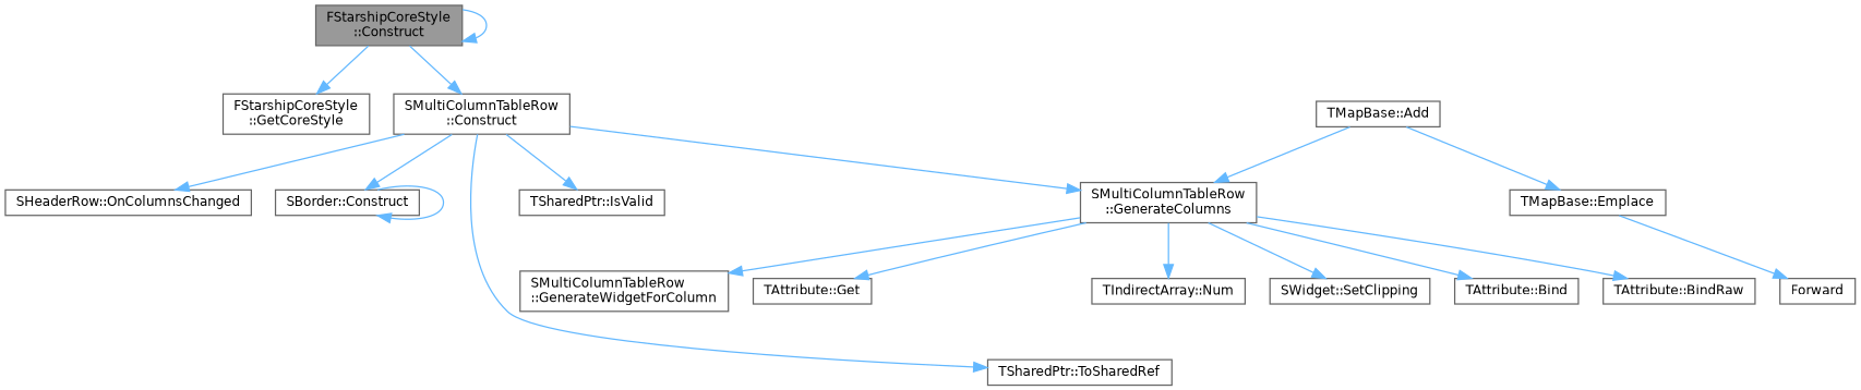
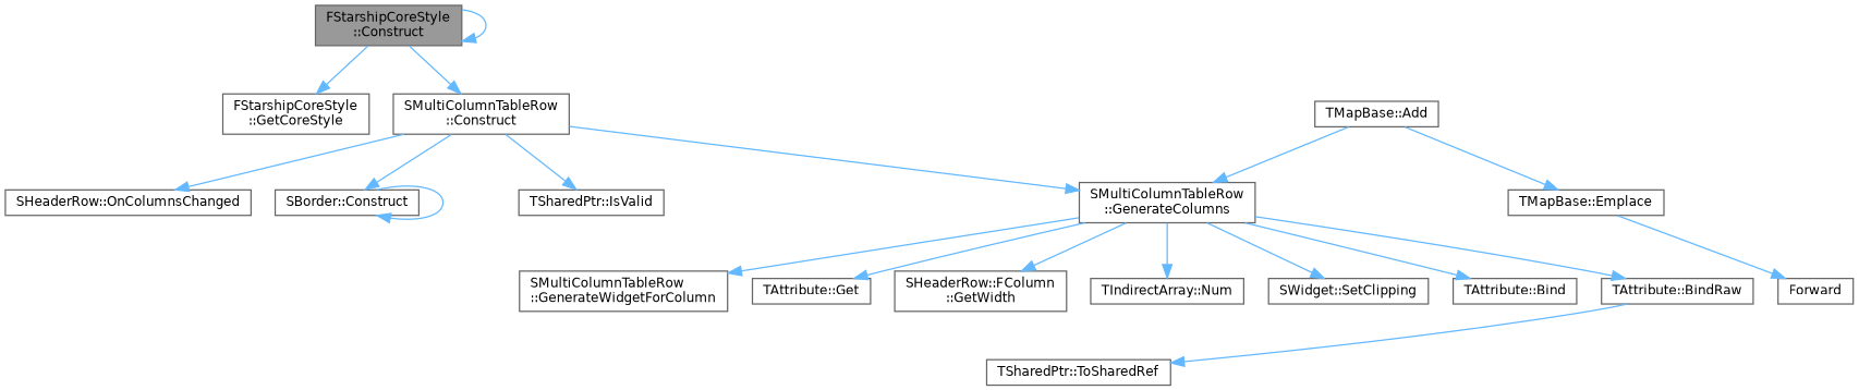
  digraph {
    fontname="DejaVu Sans"
    rankdir=TB
    node [color=grey40 fillcolor=white fontname="DejaVu Sans" fontsize=10 shape=box style=filled]
    edge [color=steelblue1 fontname="DejaVu Sans" fontsize=10 labelfontname=Helvetica labelfontsize=10 style=solid]
    n1 [color=gray40 fillcolor=grey60 fontcolor=black height=0.2 label="FStarshipCoreStyle\l::Construct" width=0.4]
    n2 [height=0.2 label="SMultiColumnTableRow\l::Construct" width=0.4]
    n3 [height=0.2 label="FStarshipCoreStyle\l::GetCoreStyle" width=0.4]
    n4 [height=0.2 label="SBorder::Construct" width=0.4]
    n5 [height=0.2 label="SMultiColumnTableRow\l::GenerateColumns" width=0.4]
    n6 [height=0.2 label="TSharedPtr::IsValid" width=0.4]
    n7 [height=0.2 label="SHeaderRow::OnColumnsChanged" width=0.4]
    n8 [height=0.2 label="TSharedPtr::ToSharedRef" width=0.4]
    n9 [height=0.2 label="TAttribute::Bind" width=0.4]
    n10 [height=0.2 label="TAttribute::BindRaw" width=0.4]
    n11 [height=0.2 label="SMultiColumnTableRow\l::GenerateWidgetForColumn" width=0.4]
    n12 [height=0.2 label="TAttribute::Get" width=0.4]
+   n13 [height=0.2 label="SHeaderRow::FColumn\l::GetWidth" width=0.4]
    n14 [height=0.2 label="TIndirectArray::Num" width=0.4]
    n15 [height=0.2 label="SWidget::SetClipping" width=0.4]
    n16 [height=0.2 label="TMapBase::Add" width=0.4]
    n17 [height=0.2 label="TMapBase::Emplace" width=0.4]
    n18 [height=0.2 label=Forward width=0.4]
    n1 -> n1
    n1 -> n2
    n1 -> n3
    n2 -> n4
    n2 -> n5
    n2 -> n6
    n2 -> n7
-   n2 -> n8
+   n10 -> n8
    n4 -> n4
    n5 -> n9
    n5 -> n10
    n5 -> n11
    n5 -> n12
+   n5 -> n13
    n5 -> n14
    n5 -> n15
    n16 -> n5
    n16 -> n17
    n17 -> n18
  }
